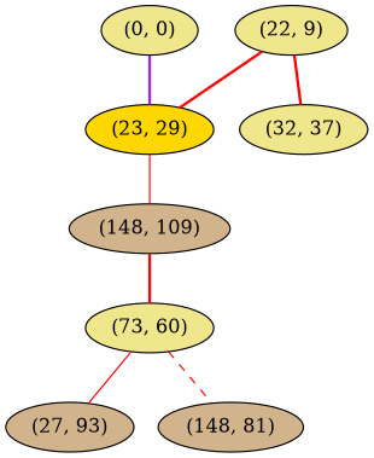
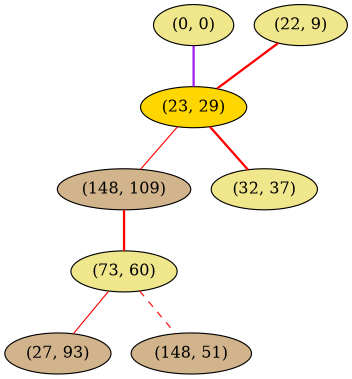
  graph {
    node [fillcolor=khaki style=filled]
    edge [color=red style=bold weight=1]
    "(148, 109)" [fillcolor=tan]
    "(73, 60)"
    "(27, 93)" [fillcolor=tan]
-   "(148, 51)" [fillcolor=tan label="(148, 81)"]
+   "(148, 51)" [fillcolor=tan]
    "(23, 29)" [fillcolor=gold]
    "(0, 0)"
    "(32, 37)"
    n8 [label="(22, 9)"]
    "(148, 109)" -- "(73, 60)"
    "(73, 60)" -- "(27, 93)" [style=solid]
    "(73, 60)" -- "(148, 51)" [style=dashed]
    "(23, 29)" -- "(148, 109)" [style=solid]
-   n8 -- "(32, 37)"
+   "(23, 29)" -- "(32, 37)"
    "(0, 0)" -- "(23, 29)" [color=purple weight=4]
    n8 -- "(23, 29)"
  }
